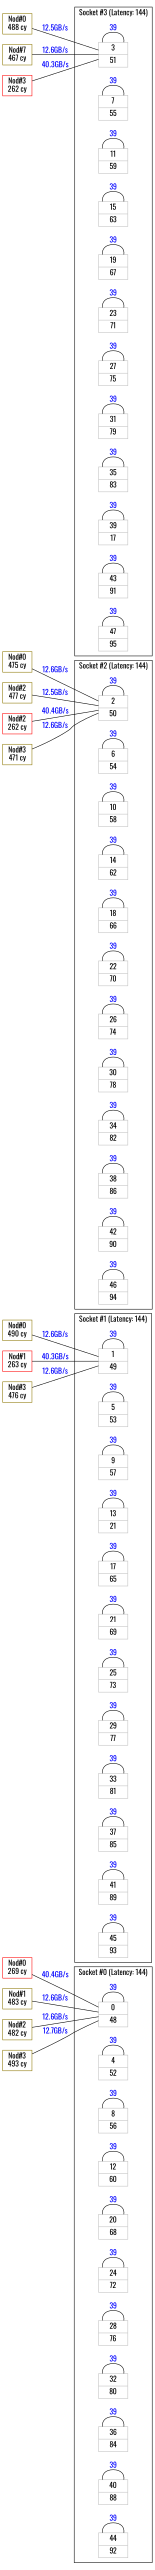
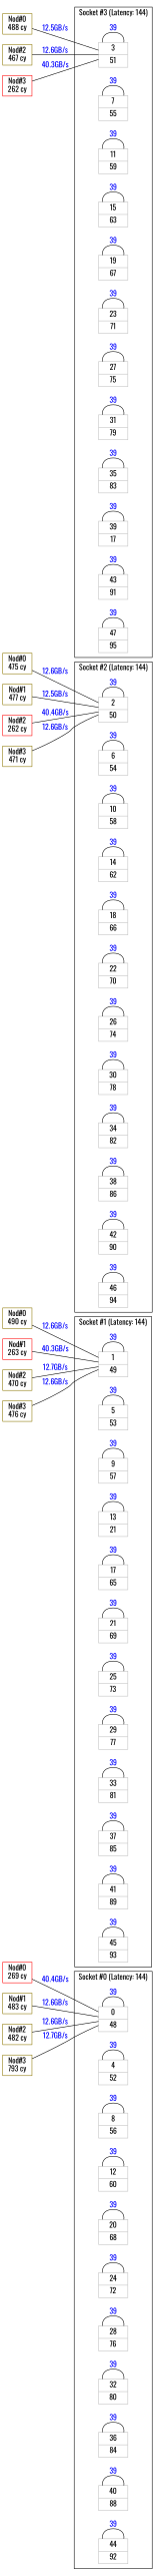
  graph {
    compound=true
    fontname=Oswald
    labelloc=t
    rankdir=LR
    node [color=gray fontname=Oswald shape=record]
    edge [fontcolor=blue fontname=Oswald weight=39]
    n1 [label="0|48"]
    n2 [label="4|52"]
    n3 [label="8|56"]
    n4 [label="12|60"]
    n5 [label="20|68"]
    n6 [label="24|72"]
    n7 [label="28|76"]
    n8 [label="32|80"]
    n9 [label="36|84"]
    n10 [label="40|88"]
    n11 [label="44|92"]
    n12 [label="1|49"]
    n13 [label="5|53"]
    n14 [label="9|57"]
    n15 [label="13|21"]
    n16 [label="17|65"]
    n17 [label="21|69"]
    n18 [label="25|73"]
    n19 [label="29|77"]
    n20 [label="33|81"]
    n21 [label="37|85"]
    n22 [label="41|89"]
    n23 [label="45|93"]
    n24 [label="2|50"]
    n25 [label="6|54"]
    n26 [label="10|58"]
    n27 [label="14|62"]
    n28 [label="18|66"]
    n29 [label="22|70"]
    n30 [label="26|74"]
    n31 [label="30|78"]
    n32 [label="34|82"]
    n33 [label="38|86"]
    n34 [label="42|90"]
    n35 [label="46|94"]
    n36 [label="3|51"]
    n37 [label="7|55"]
    n38 [label="11|59"]
    n39 [label="15|63"]
    n40 [label="19|67"]
    n41 [label="23|71"]
    n42 [label="27|75"]
    n43 [label="31|79"]
    n44 [label="35|83"]
    n45 [label="39|17"]
    n46 [label="43|91"]
    n47 [label="47|95"]
    n48 [color=red label="Nod#0\n269 cy"]
    n49 [color=gold4 label="Nod#1\n483 cy"]
    n50 [color=gold4 label="Nod#2\n482 cy"]
-   n51 [color=gold4 label="Nod#3\n493 cy"]
+   n51 [color=gold4 label="Nod#3\n793 cy"]
    n52 [color=gold4 label="Nod#0\n490 cy"]
    n53 [color=red label="Nod#1\n263 cy"]
+   n54 [color=gold4 label="Nod#2\n470 cy"]
    n55 [color=gold4 label="Nod#3\n476 cy"]
    n56 [color=gold4 label="Nod#0\n475 cy"]
-   n57 [color=gold4 label="Nod#2\n477 cy"]
+   n57 [color=gold4 label="Nod#1\n477 cy"]
    n58 [color=red label="Nod#2\n262 cy"]
    n59 [color=gold4 label="Nod#3\n471 cy"]
    n60 [color=gold4 label="Nod#0\n488 cy"]
-   n61 [color=gold4 label="Nod#7\n467 cy"]
+   n61 [color=gold4 label="Nod#2\n467 cy"]
    n62 [color=red label="Nod#3\n262 cy"]
    subgraph cluster_1 {
      label="Socket #0 (Latency: 144)"
      n1
      n2
      n3
      n4
      n5
      n6
      n7
      n8
      n9
      n10
      n11
    }
    subgraph cluster_2 {
      label="Socket #1 (Latency: 144)"
      n12
      n13
      n14
      n15
      n16
      n17
      n18
      n19
      n20
      n21
      n22
      n23
    }
    subgraph cluster_3 {
      label="Socket #2 (Latency: 144)"
      n24
      n25
      n26
      n27
      n28
      n29
      n30
      n31
      n32
      n33
      n34
      n35
    }
    subgraph cluster_4 {
      label="Socket #3 (Latency: 144)"
      n36
      n37
      n38
      n39
      n40
      n41
      n42
      n43
      n44
      n45
      n46
      n47
    }
    n1 -- n1 [label=39]
    n2 -- n2 [label=39]
    n3 -- n3 [label=39]
    n4 -- n4 [label=39]
    n5 -- n5 [label=39]
    n6 -- n6 [label=39]
    n7 -- n7 [label=39]
    n8 -- n8 [label=39]
    n9 -- n9 [label=39]
    n10 -- n10 [label=39]
    n11 -- n11 [label=39]
    n12 -- n12 [label=39]
    n13 -- n13 [label=39]
    n14 -- n14 [label=39]
    n15 -- n15 [label=39]
    n16 -- n16 [label=39]
    n17 -- n17 [label=39]
    n18 -- n18 [label=39]
    n19 -- n19 [label=39]
    n20 -- n20 [label=39]
    n21 -- n21 [label=39]
    n22 -- n22 [label=39]
    n23 -- n23 [label=39]
    n24 -- n24 [label=39]
    n25 -- n25 [label=39]
    n26 -- n26 [label=39]
    n27 -- n27 [label=39]
    n28 -- n28 [label=39]
    n29 -- n29 [label=39]
    n30 -- n30 [label=39]
    n31 -- n31 [label=39]
    n32 -- n32 [label=39]
    n33 -- n33 [label=39]
    n34 -- n34 [label=39]
    n35 -- n35 [label=39]
    n36 -- n36 [label=39]
    n37 -- n37 [label=39]
    n38 -- n38 [label=39]
    n39 -- n39 [label=39]
    n40 -- n40 [label=39]
    n41 -- n41 [label=39]
    n42 -- n42 [label=39]
    n43 -- n43 [label=39]
    n44 -- n44 [label=39]
    n45 -- n45 [label=39]
    n46 -- n46 [label=39]
    n47 -- n47 [label=39]
    n48 -- n1 [label="40.4GB/s" weight=""]
    n49 -- n1 [label="12.6GB/s" weight=""]
    n50 -- n1 [label="12.6GB/s" weight=""]
    n51 -- n1 [label="12.7GB/s" weight=""]
    n52 -- n12 [label="12.6GB/s" weight=""]
    n53 -- n12 [label="40.3GB/s" weight=""]
+   n54 -- n12 [label="12.7GB/s" weight=""]
    n55 -- n12 [label="12.6GB/s" weight=""]
    n56 -- n24 [label="12.6GB/s" weight=""]
    n57 -- n24 [label="12.5GB/s" weight=""]
    n58 -- n24 [label="40.4GB/s" weight=""]
    n59 -- n24 [label="12.6GB/s" weight=""]
    n60 -- n36 [label="12.5GB/s" weight=""]
    n61 -- n36 [label="12.6GB/s" weight=""]
    n62 -- n36 [label="40.3GB/s" weight=""]
  }
